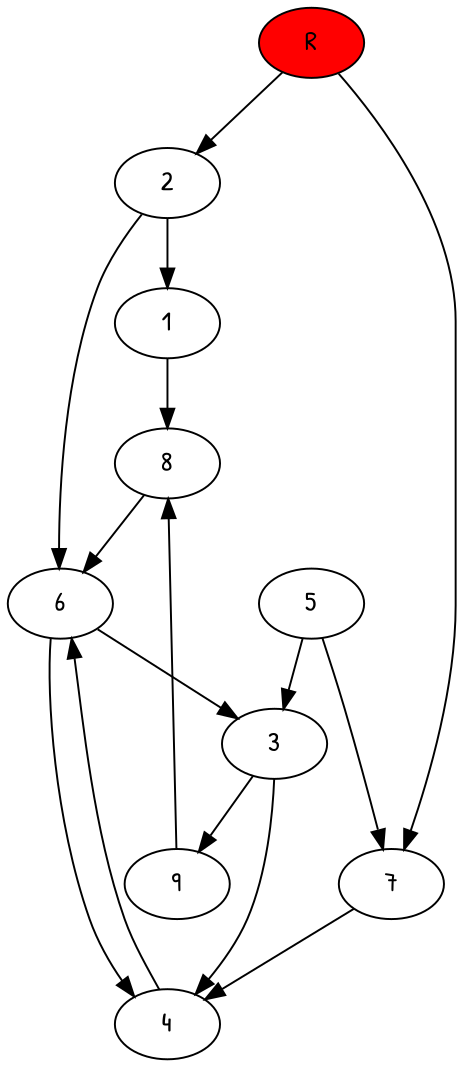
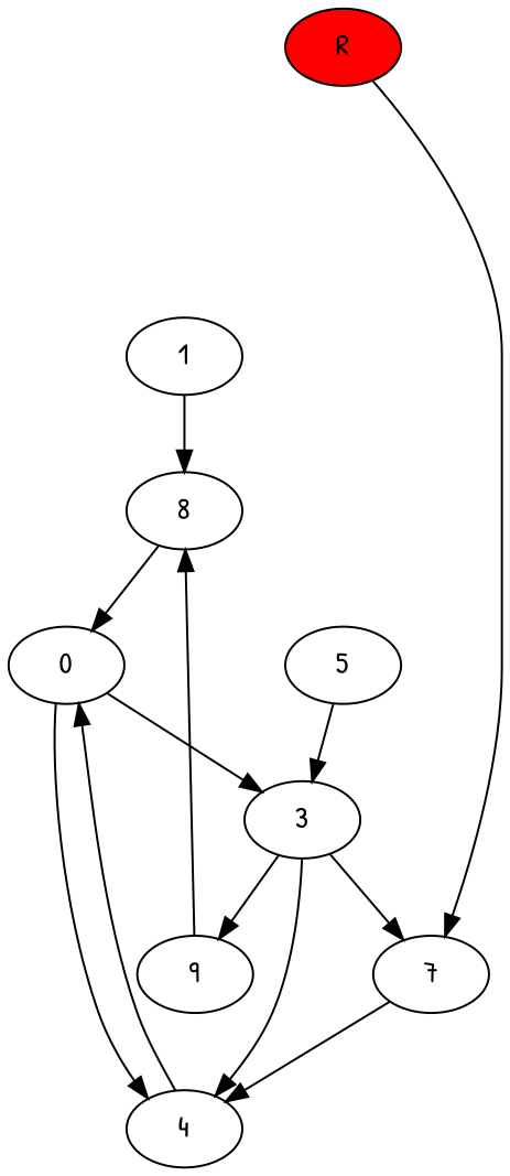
  digraph {
    fontname="Patrick Hand"
    node [fontname="Patrick Hand"]
    edge [fontname="Patrick Hand"]
    1
    8
-   6
-   2
+   6 [label=0]
    5
    3
    7
    4
    9
    R [fillcolor="#ff0000" style=filled]
    1 -> 8
    8 -> 6
    6 -> 3
    6 -> 4
-   2 -> 1
-   2 -> 6
    5 -> 3
-   5 -> 7
+   3 -> 7
    3 -> 4
    3 -> 9
    7 -> 4
    4 -> 6
    9 -> 8
-   R -> 2
    R -> 7
  }
